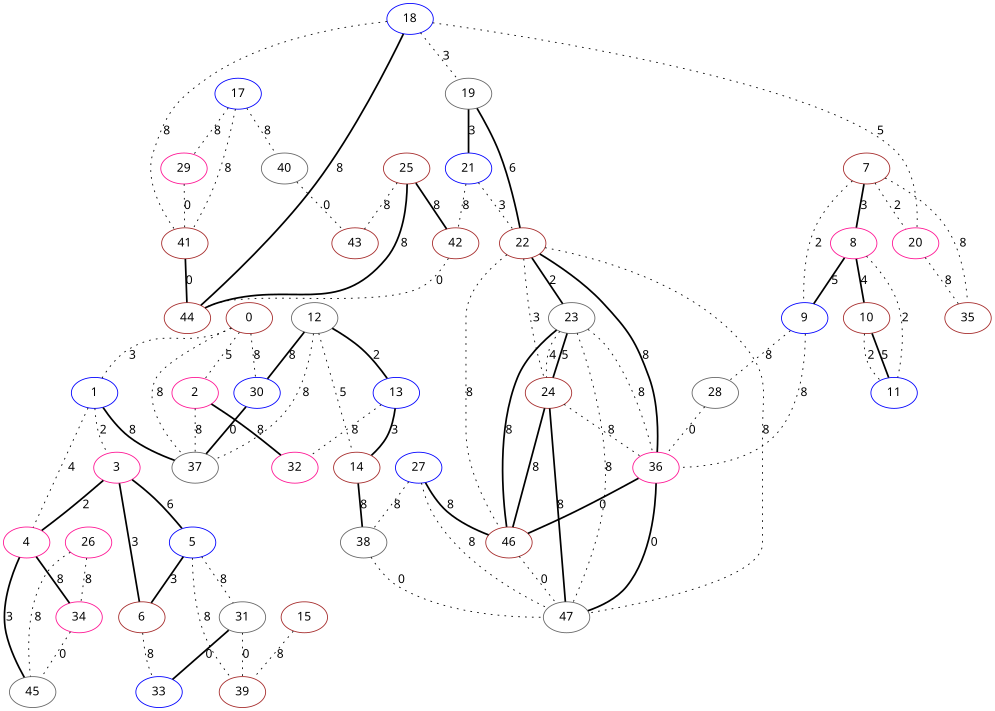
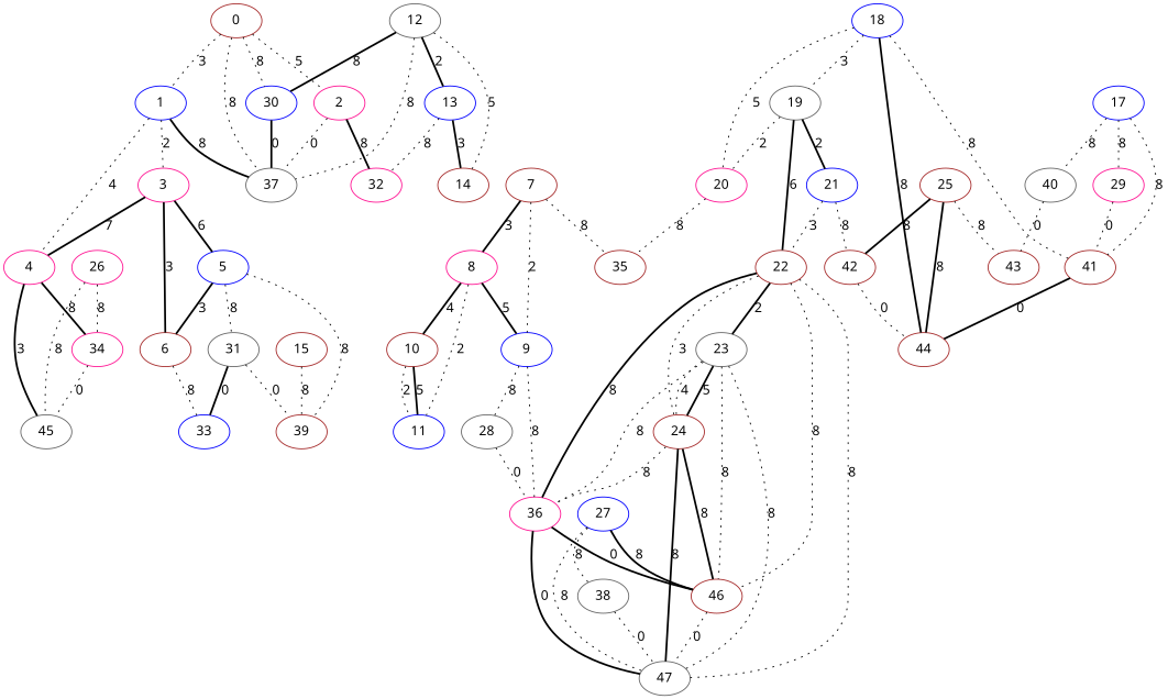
  graph {
    fontname="Noto Sans"
    node [color=brown fontname="Noto Sans" weight=1]
    edge [fontname="Noto Sans" style=dotted]
    1 [color=blue]
    0
    2 [color=deeppink]
    30 [color=blue weight=3]
    37 [color=gray40 weight=3]
    3 [color=deeppink]
    4 [color=deeppink]
    32 [color=deeppink weight=3]
    5 [color=blue]
    6
    34 [color=deeppink weight=3]
    45 [color=gray40 weight=3]
    31 [color=gray40 weight=3]
    39 [weight=3]
    33 [color=blue weight=3]
    8 [color=deeppink]
    7
    9 [color=blue]
    35 [weight=3]
    10
    11 [color=blue]
    28 [color=gray40 weight=4]
    36 [color=deeppink weight=3]
    46 [weight=3]
    47 [color=gray40 weight=3]
    12 [color=gray40]
    13 [color=blue]
    14
    38 [color=gray40 weight=3]
    15
    17 [color=blue]
    29 [color=deeppink weight=3]
    40 [color=gray40 weight=3]
    41 [weight=3]
    43 [weight=3]
    44 [weight=3]
    18 [color=blue]
    19 [color=gray40]
    20 [color=deeppink]
    21 [color=blue]
    22
    42 [weight=3]
    23 [color=gray40]
    24
    25
    26 [color=deeppink]
    27 [color=blue]
    1 -- 37 [label=8 style=bold]
    1 -- 3 [label=2]
    1 -- 4 [label=4]
    0 -- 1 [label=3]
    0 -- 2 [label=5]
    0 -- 30 [label=8]
    0 -- 37 [label=8]
-   2 -- 37 [label=8]
+   2 -- 37 [label=0]
    2 -- 32 [label=8 style=bold]
    30 -- 37 [label=0 style=bold]
-   3 -- 4 [label=2 style=bold]
+   3 -- 4 [label=7 style=bold]
    3 -- 5 [label=6 style=bold]
    3 -- 6 [label=3 style=bold]
    4 -- 34 [label=8 style=bold]
    4 -- 45 [label=3 style=bold]
    5 -- 6 [label=3 style=bold]
    5 -- 31 [label=8]
    5 -- 39 [label=8]
    6 -- 33 [label=8]
    34 -- 45 [label=0]
    31 -- 39 [label=0]
    31 -- 33 [label=0 style=bold]
    8 -- 9 [label=5 style=bold]
    8 -- 10 [label=4 style=bold]
    8 -- 11 [label=2]
    7 -- 8 [label=3 style=bold]
    7 -- 9 [label=2]
    7 -- 35 [label=8]
    9 -- 28 [label=8]
    9 -- 36 [label=8]
    10 -- 11 [label=2]
    10 -- 11 [label=5 style=bold]
    28 -- 36 [label=0]
    36 -- 46 [label=0 style=bold]
    36 -- 47 [label=0 style=bold]
    46 -- 47 [label=0]
    12 -- 30 [label=8 style=bold]
    12 -- 37 [label=8]
    12 -- 13 [label=2 style=bold]
    12 -- 14 [label=5]
    13 -- 32 [label=8]
    13 -- 14 [label=3 style=bold]
-   14 -- 38 [label=8 style=bold]
    38 -- 47 [label=0]
    15 -- 39 [label=8]
    17 -- 29 [label=8]
    17 -- 40 [label=8]
    17 -- 41 [label=8]
    29 -- 41 [label=0]
    40 -- 43 [label=0]
    41 -- 44 [label=0 style=bold]
    18 -- 41 [label=8]
    18 -- 44 [label=8 style=bold]
    18 -- 19 [label=3]
    18 -- 20 [label=5]
-   7 -- 20 [label=2]
-   19 -- 21 [label=3 style=bold]
+   19 -- 20 [label=2]
+   19 -- 21 [label=2 style=bold]
    19 -- 22 [label=6 style=bold]
    20 -- 35 [label=8]
    21 -- 22 [label=3]
    21 -- 42 [label=8]
    22 -- 36 [label=8 style=bold]
    22 -- 46 [label=8]
    22 -- 47 [label=8]
    22 -- 23 [label=2 style=bold]
    22 -- 24 [label=3]
    42 -- 44 [label=0]
    23 -- 36 [label=8]
-   23 -- 46 [label=8 style=bold]
+   23 -- 46 [label=8]
    23 -- 47 [label=8]
    23 -- 24 [label=4]
    23 -- 24 [label=5 style=bold]
    24 -- 36 [label=8]
    24 -- 46 [label=8 style=bold]
    24 -- 47 [label=8 style=bold]
    25 -- 43 [label=8]
    25 -- 44 [label=8 style=bold]
    25 -- 42 [label=8 style=bold]
    26 -- 34 [label=8]
    26 -- 45 [label=8]
    27 -- 46 [label=8 style=bold]
    27 -- 47 [label=8]
    27 -- 38 [label=8]
  }
